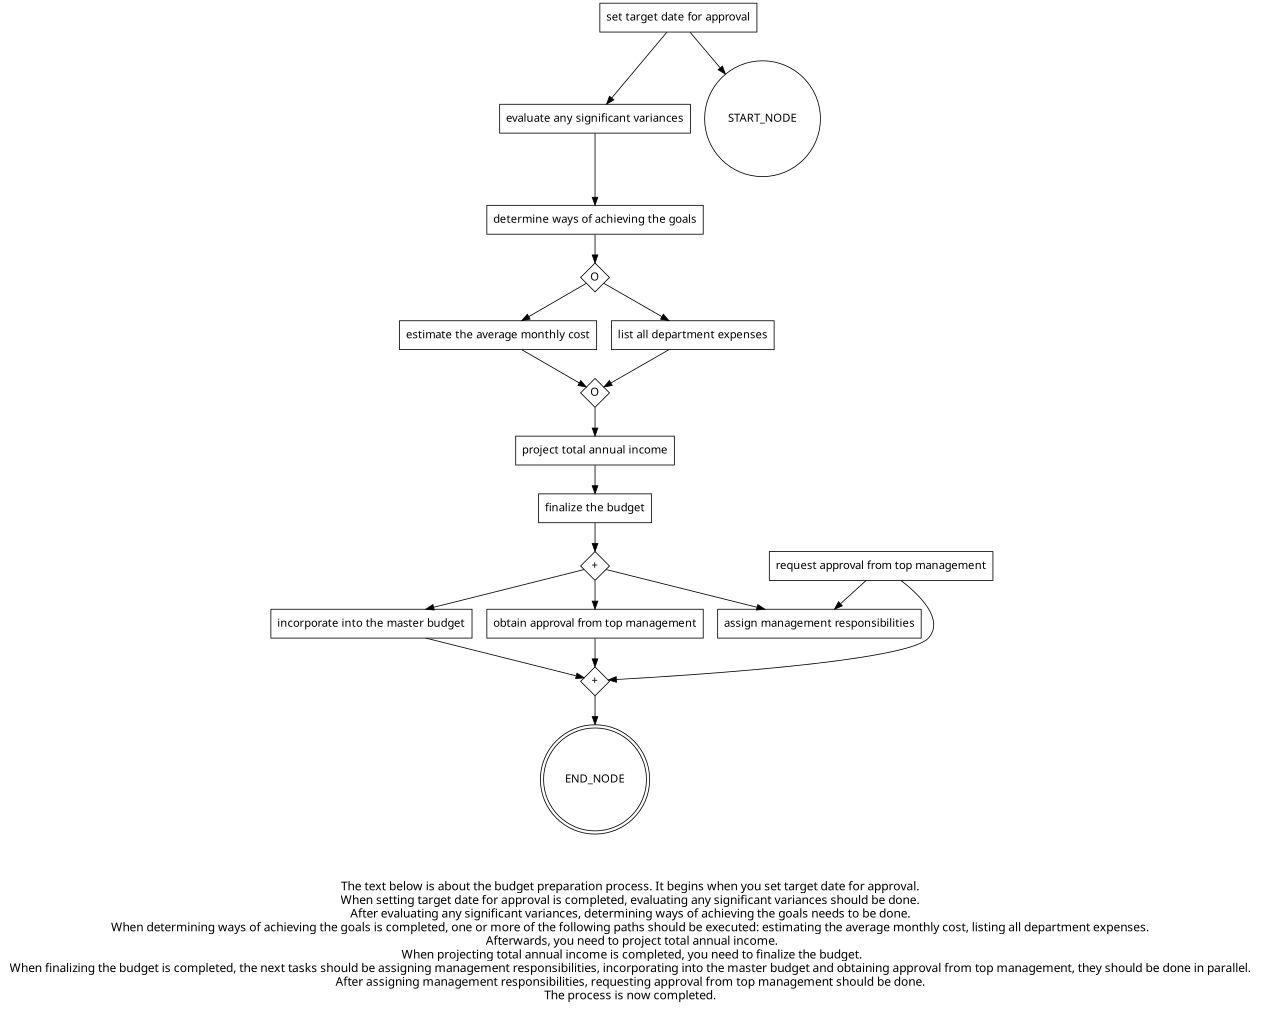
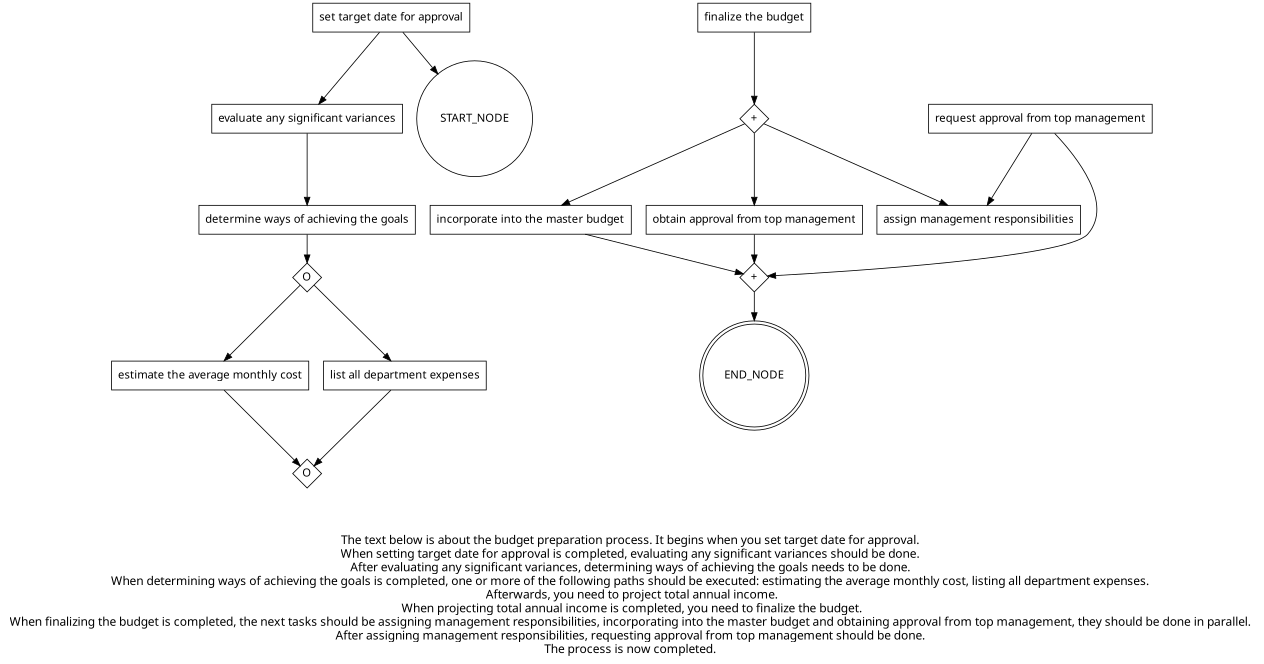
  digraph {
    fontname="Noto Sans"
    fontsize=15
    label="\n\n\nThe text below is about the budget preparation process. It begins when you set target date for approval. \nWhen setting target date for approval is completed, evaluating any significant variances should be done. \nAfter evaluating any significant variances, determining ways of achieving the goals needs to be done. \nWhen determining ways of achieving the goals is completed, one or more of the following paths should be executed: estimating the average monthly cost, listing all department expenses. \nAfterwards, you need to project total annual income.\nWhen projecting total annual income is completed, you need to finalize the budget.\nWhen finalizing the budget is completed, the next tasks should be assigning management responsibilities, incorporating into the master budget and obtaining approval from top management, they should be done in parallel. \nAfter assigning management responsibilities, requesting approval from top management should be done. \nThe process is now completed. \n"
    rankdir=TB
    node [fontname="Noto Sans" shape=box]
    edge [fontname="Noto Sans"]
    "set target date for approval"
    "evaluate any significant variances"
    "determine ways of achieving the goals"
    n4 [fixedsize=true label=O shape=diamond width=0.5]
    "estimate the average monthly cost"
    "list all department expenses"
    n7 [fixedsize=true label=O shape=diamond width=0.5]
-   "project total annual income"
    "finalize the budget"
    n10 [fixedsize=true label="+" shape=diamond width=0.5]
    "assign management responsibilities"
    "incorporate into the master budget"
    "obtain approval from top management"
    "request approval from top management"
    n15 [fixedsize=true label="+" shape=diamond width=0.5]
    START_NODE [shape=circle width=0.3]
    END_NODE [shape=doublecircle width=0.2]
    subgraph sub_1 {
      "set target date for approval"
      "evaluate any significant variances"
      "determine ways of achieving the goals"
      n4
      "estimate the average monthly cost"
      "list all department expenses"
      n7
-     "project total annual income"
      "finalize the budget"
      n10
      "assign management responsibilities"
      "incorporate into the master budget"
      "obtain approval from top management"
      "request approval from top management"
      n15
    }
    "set target date for approval" -> "evaluate any significant variances"
    "set target date for approval" -> START_NODE
    "evaluate any significant variances" -> "determine ways of achieving the goals"
    "determine ways of achieving the goals" -> n4
    n4 -> "estimate the average monthly cost"
    n4 -> "list all department expenses"
    "estimate the average monthly cost" -> n7
    "list all department expenses" -> n7
-   n7 -> "project total annual income"
-   "project total annual income" -> "finalize the budget"
    "finalize the budget" -> n10
    n10 -> "assign management responsibilities"
    n10 -> "incorporate into the master budget"
    n10 -> "obtain approval from top management"
    "incorporate into the master budget" -> n15
    "obtain approval from top management" -> n15
    "request approval from top management" -> "assign management responsibilities"
    "request approval from top management" -> n15
    n15 -> END_NODE
  }
